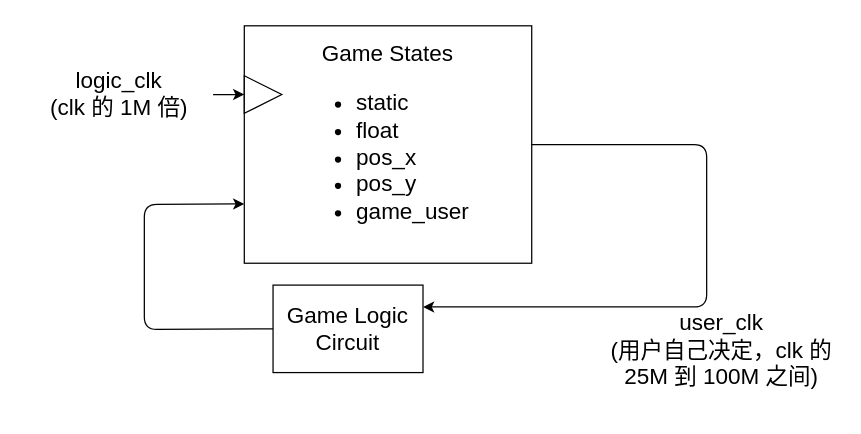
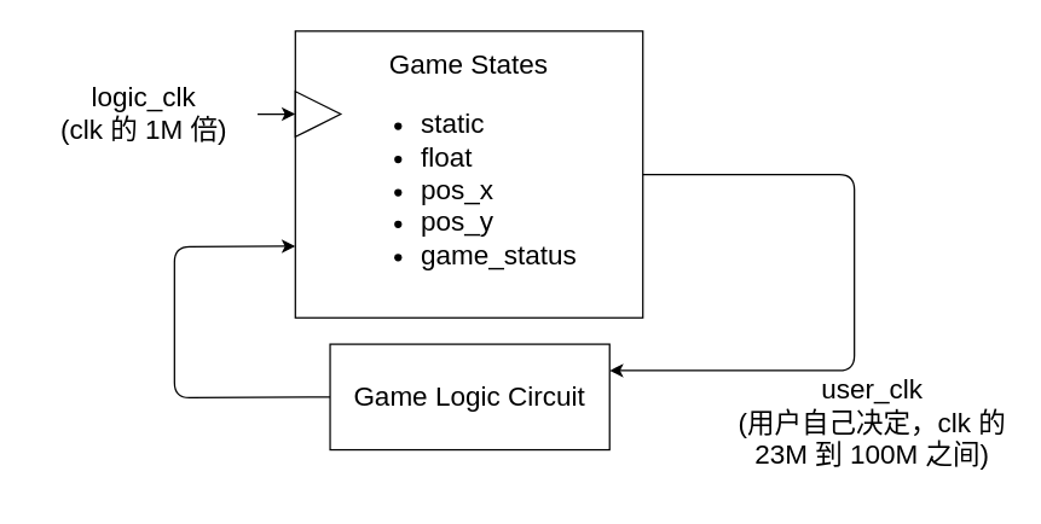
  <mxCell id="0" />
  <mxCell id="1" parent="0" />
- <mxCell id="2" value="&lt;span style=&quot;font-size: 18px&quot;&gt;Game States&lt;/span&gt;&lt;br style=&quot;font-size: 18px&quot;&gt;&lt;ul style=&quot;font-size: 18px&quot;&gt;&lt;li style=&quot;text-align: left&quot;&gt;static&lt;/li&gt;&lt;li style=&quot;text-align: left&quot;&gt;float&lt;/li&gt;&lt;li style=&quot;text-align: left&quot;&gt;pos_x&lt;/li&gt;&lt;li style=&quot;text-align: left&quot;&gt;pos_y&lt;/li&gt;&lt;li style=&quot;text-align: left&quot;&gt;game_user&lt;/li&gt;&lt;/ul&gt;" style="rounded=0;whiteSpace=wrap;html=1;" vertex="1" parent="1"><mxGeometry x="195" y="20" width="230" height="190" as="geometry" /></mxCell>
- <mxCell id="3" value="Game Logic Circuit" style="rounded=0;whiteSpace=wrap;html=1;fontSize=18;align=center;" vertex="1" parent="1"><mxGeometry x="218" y="227.5" width="120" height="70" as="geometry" /></mxCell>
+ <mxCell id="2" value="&lt;span style=&quot;font-size: 18px&quot;&gt;Game States&lt;/span&gt;&lt;br style=&quot;font-size: 18px&quot;&gt;&lt;ul style=&quot;font-size: 18px&quot;&gt;&lt;li style=&quot;text-align: left&quot;&gt;static&lt;/li&gt;&lt;li style=&quot;text-align: left&quot;&gt;float&lt;/li&gt;&lt;li style=&quot;text-align: left&quot;&gt;pos_x&lt;/li&gt;&lt;li style=&quot;text-align: left&quot;&gt;pos_y&lt;/li&gt;&lt;li style=&quot;text-align: left&quot;&gt;game_status&lt;/li&gt;&lt;/ul&gt;" style="rounded=0;whiteSpace=wrap;html=1;" vertex="1" parent="1"><mxGeometry x="195" y="20" width="230" height="190" as="geometry" /></mxCell>
+ <mxCell id="3" value="Game Logic Circuit" style="rounded=0;whiteSpace=wrap;html=1;fontSize=18;align=center;" vertex="1" parent="1"><mxGeometry x="218" y="227.5" width="185" height="70" as="geometry" /></mxCell>
  <mxCell id="4" value="" style="triangle;whiteSpace=wrap;html=1;fontSize=18;align=center;" vertex="1" parent="1"><mxGeometry x="195" y="60" width="30" height="30" as="geometry" /></mxCell>
  <mxCell id="5" style="edgeStyle=orthogonalEdgeStyle;rounded=0;orthogonalLoop=1;jettySize=auto;html=1;entryX=0;entryY=0.5;entryDx=0;entryDy=0;fontSize=18;" edge="1" parent="1" source="6" target="4"><mxGeometry relative="1" as="geometry" /></mxCell>
  <mxCell id="6" value="logic_clk&lt;br&gt;(clk 的 1M 倍)" style="text;html=1;strokeColor=none;fillColor=none;align=center;verticalAlign=middle;whiteSpace=wrap;rounded=0;fontSize=18;" vertex="1" parent="1"><mxGeometry x="20" y="52.5" width="150" height="45" as="geometry" /></mxCell>
  <mxCell id="7" value="" style="endArrow=classic;html=1;fontSize=18;exitX=0;exitY=0.5;exitDx=0;exitDy=0;entryX=0;entryY=0.75;entryDx=0;entryDy=0;" edge="1" parent="1" source="3" target="2"><mxGeometry width="50" height="50" relative="1" as="geometry"><mxPoint x="15" y="270" as="sourcePoint" /><mxPoint x="65" y="220" as="targetPoint" /><Array as="points"><mxPoint x="115" y="263" /><mxPoint x="115" y="163" /></Array></mxGeometry></mxCell>
  <mxCell id="8" value="" style="endArrow=classic;html=1;fontSize=18;exitX=1;exitY=0.5;exitDx=0;exitDy=0;entryX=1;entryY=0.25;entryDx=0;entryDy=0;" edge="1" parent="1" source="2" target="3"><mxGeometry width="50" height="50" relative="1" as="geometry"><mxPoint x="485" y="160" as="sourcePoint" /><mxPoint x="535" y="110" as="targetPoint" /><Array as="points"><mxPoint x="565" y="115" /><mxPoint x="565" y="245" /></Array></mxGeometry></mxCell>
- <mxCell id="9" value="user_clk&lt;br&gt;(用户自己决定，clk 的 25M 到 100M 之间)" style="text;html=1;strokeColor=none;fillColor=none;align=center;verticalAlign=middle;whiteSpace=wrap;rounded=0;fontSize=18;" vertex="1" parent="1"><mxGeometry x="487" y="235" width="180" height="90" as="geometry" /></mxCell>
+ <mxCell id="9" value="user_clk&lt;br&gt;(用户自己决定，clk 的 23M 到 100M 之间)" style="text;html=1;strokeColor=none;fillColor=none;align=center;verticalAlign=middle;whiteSpace=wrap;rounded=0;fontSize=18;" vertex="1" parent="1"><mxGeometry x="487" y="235" width="180" height="90" as="geometry" /></mxCell>
